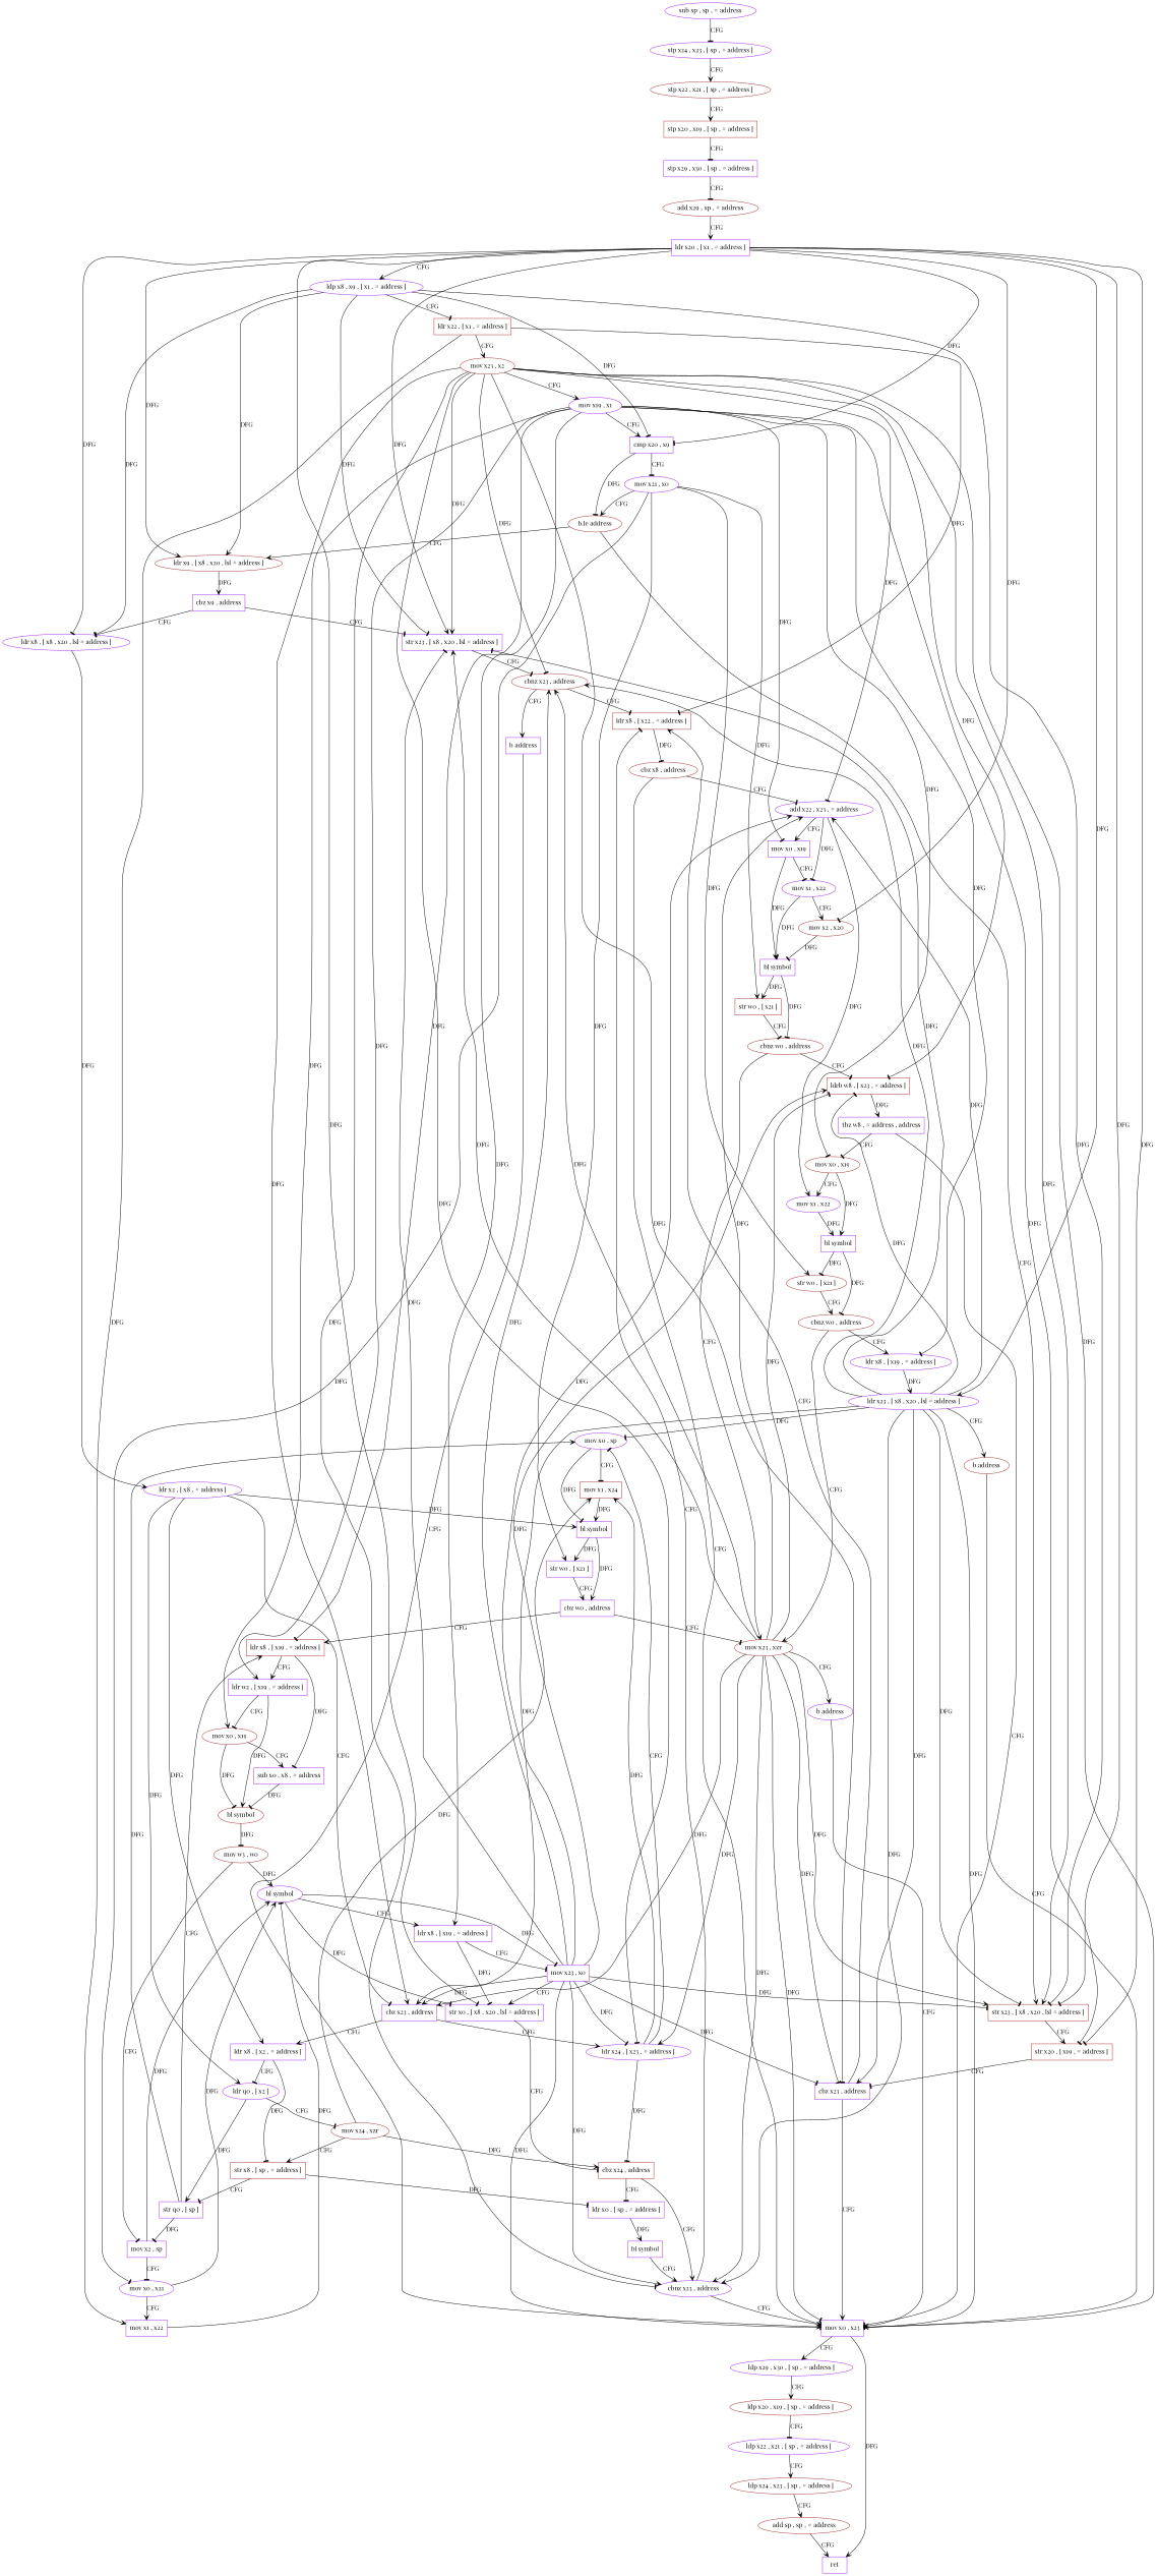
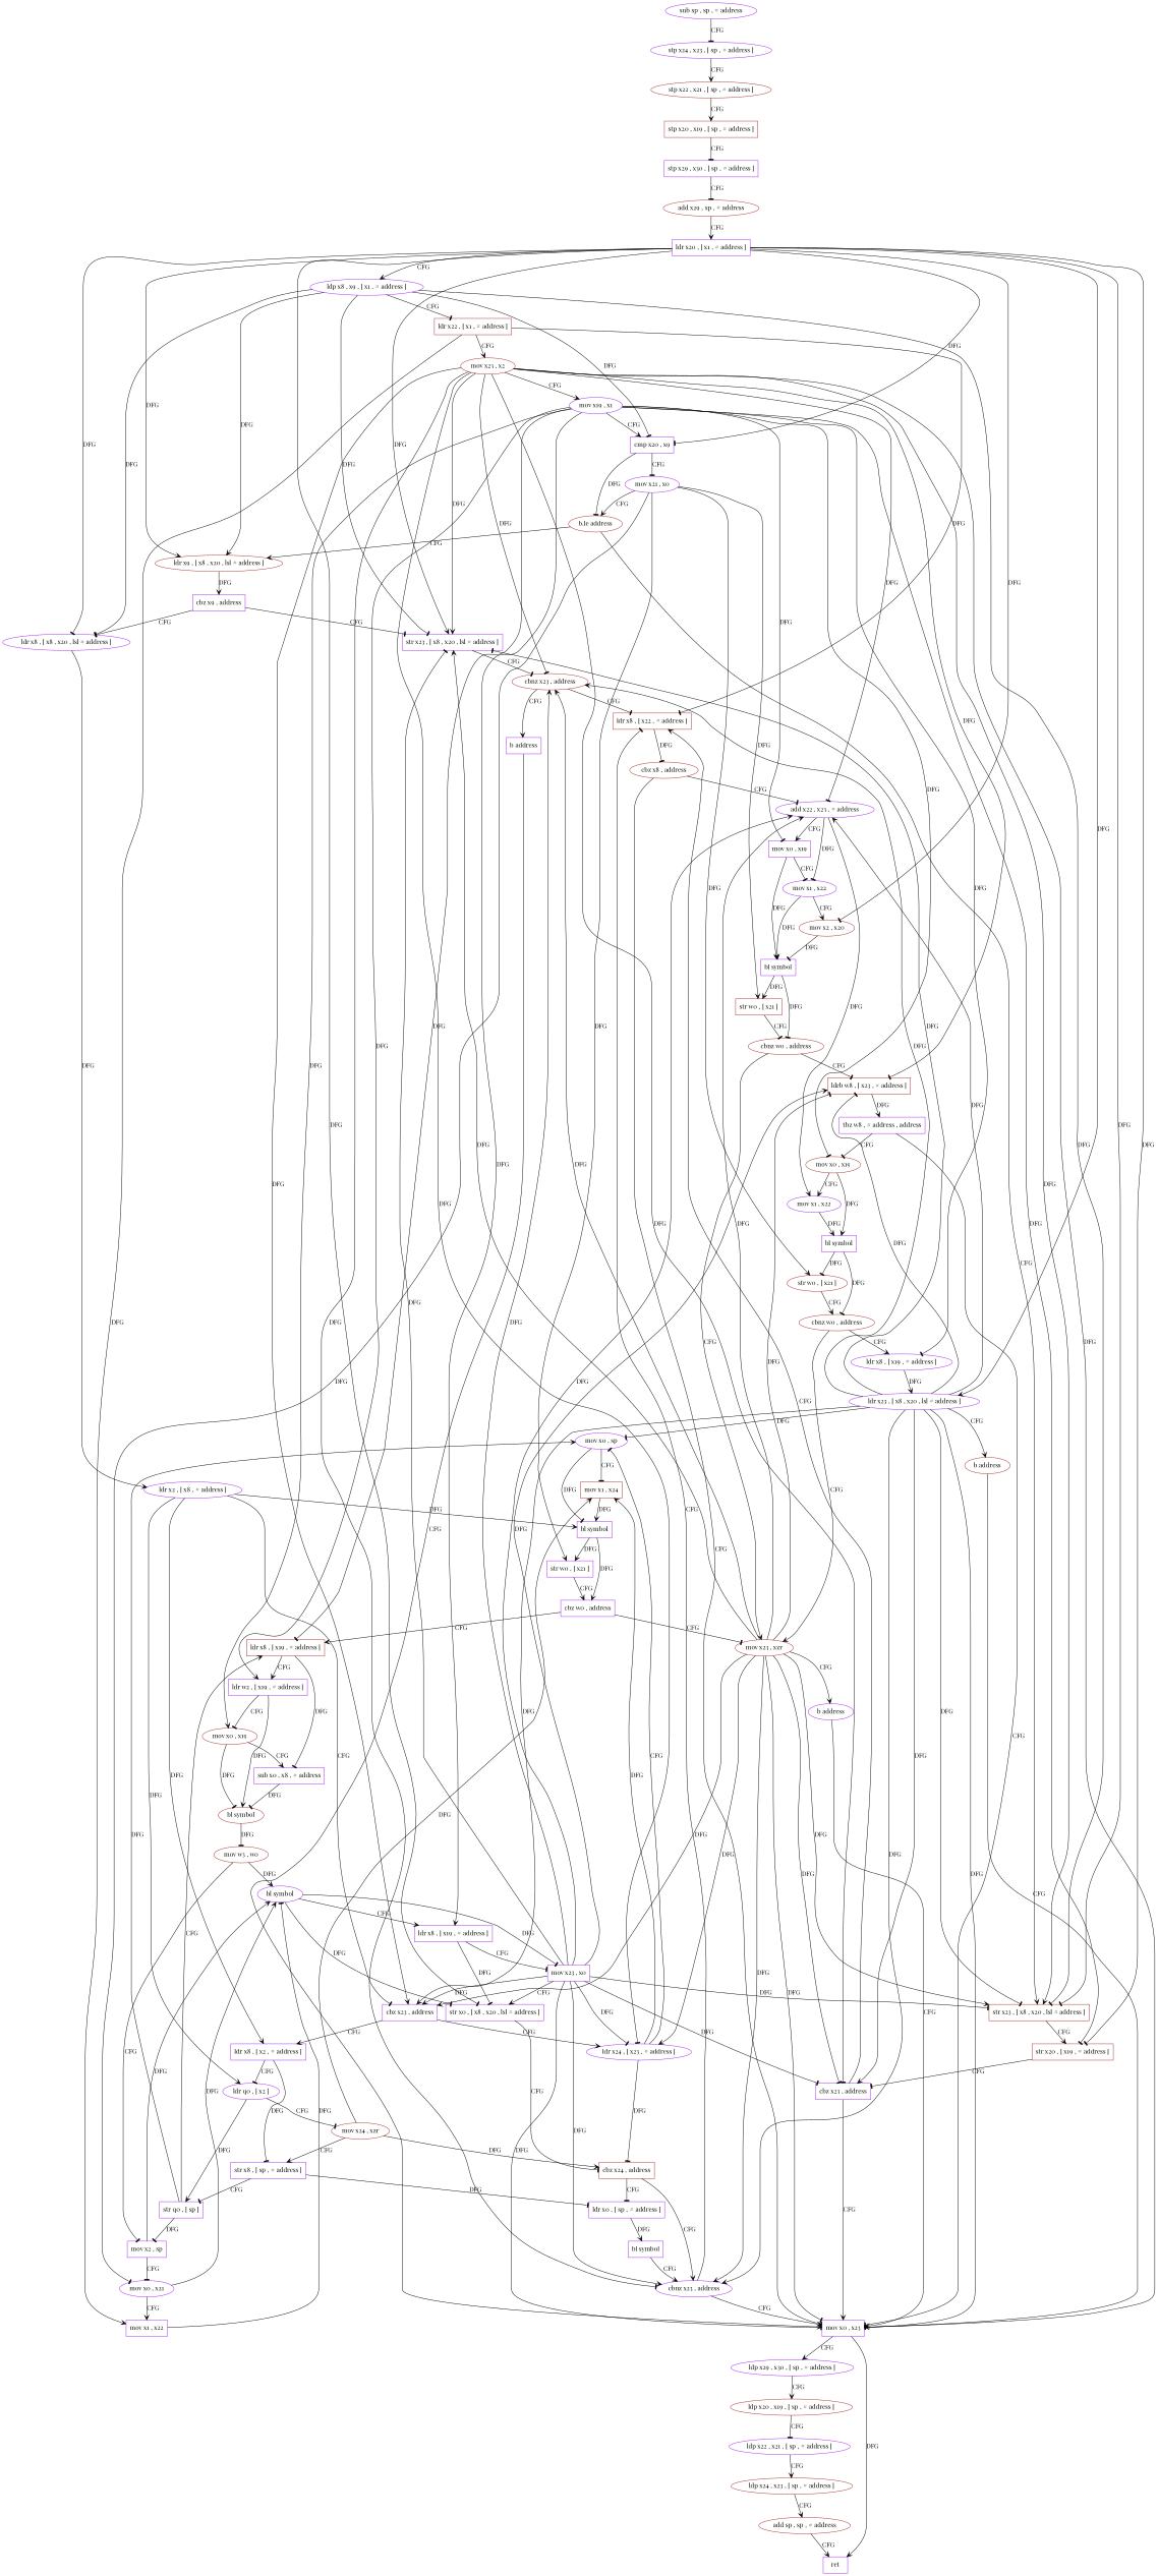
  digraph {
    fontname="Playfair Display"
    node [color=purple fontname="Playfair Display" shape=ellipse]
    edge [arrowhead=vee fontname="Playfair Display"]
    n1 [label="sub sp , sp , # address"]
    n2 [label="stp x24 , x23 , [ sp , # address ]"]
    n3 [color=brown label="stp x22 , x21 , [ sp , # address ]"]
    n4 [color=brown label="stp x20 , x19 , [ sp , # address ]" shape=box]
    n5 [label="stp x29 , x30 , [ sp , # address ]" shape=box]
    n6 [color=brown label="add x29 , sp , # address"]
    n7 [label="ldr x20 , [ x1 , # address ]" shape=box]
    n8 [label="ldp x8 , x9 , [ x1 , # address ]"]
    n9 [label="cmp x20 , x9" shape=box]
    n10 [color=brown label="ldr x9 , [ x8 , x20 , lsl # address ]"]
    n11 [color=brown label="str x23 , [ x8 , x20 , lsl # address ]" shape=box]
    n12 [label="str x23 , [ x8 , x20 , lsl # address ]" shape=box]
    n13 [label="ldr x8 , [ x8 , x20 , lsl # address ]"]
    n14 [color=brown label="str x20 , [ x19 , # address ]" shape=box]
    n15 [color=brown label="mov x2 , x20"]
    n16 [label="str x0 , [ x8 , x20 , lsl # address ]" shape=box]
    n17 [label="ldr x23 , [ x8 , x20 , lsl # address ]"]
    n18 [color=brown label="ldr x22 , [ x1 , # address ]" shape=box]
    n19 [label="mov x21 , x0"]
    n20 [color=brown label="b.le address"]
    n21 [label="cbz x9 , address" shape=box]
    n22 [color=brown label="cbnz x23 , address"]
    n23 [label="ldr x2 , [ x8 , # address ]"]
    n24 [label="cbz x23 , address" shape=box]
    n25 [label="bl symbol" shape=box]
    n26 [color=brown label="cbz x24 , address" shape=box]
    n27 [label="mov x0 , x23" shape=box]
    n28 [label="cbz x23 , address" shape=box]
    n29 [label="add x22 , x23 , # address"]
    n30 [color=brown label="ldrb w8 , [ x23 , # address ]" shape=box]
    n31 [label="cbnz x23 , address"]
    n32 [label="mov x0 , sp"]
    n33 [color=brown label="b address"]
    n34 [color=brown label="mov x23 , x2"]
    n35 [color=brown label="ldr x8 , [ x22 , # address ]" shape=box]
    n36 [label="mov x1 , x22" shape=box]
    n37 [label="mov x19 , x1"]
    n38 [label="ldr x24 , [ x23 , # address ]"]
    n39 [color=brown label="cbz x8 , address"]
    n40 [label="bl symbol"]
    n41 [color=brown label="ldr x8 , [ x19 , # address ]" shape=box]
    n42 [label="mov x0 , x19" shape=box]
    n43 [label="ldr w2 , [ x19 , # address ]" shape=box]
    n44 [color=brown label="mov x0 , x19"]
    n45 [label="ldr x8 , [ x19 , # address ]" shape=box]
    n46 [color=brown label="mov x0 , x19"]
    n47 [label="ldr x8 , [ x19 , # address ]"]
    n48 [label="ldp x29 , x30 , [ sp , # address ]"]
    n49 [label=ret shape=box]
    n50 [label="b address" shape=box]
    n51 [label="ldr x8 , [ x2 , # address ]" shape=box]
    n52 [color=brown label="mov x1 , x24" shape=box]
    n53 [label="mov x1 , x22"]
    n54 [label="mov x1 , x22"]
    n55 [label="tbz w8 , # address , address" shape=box]
    n56 [label="sub x0 , x8 , # address" shape=box]
    n57 [color=brown label="bl symbol"]
    n58 [label="mov x23 , x0" shape=box]
    n59 [label="bl symbol" shape=box]
    n60 [label="str w0 , [ x21 ]" shape=box]
    n61 [color=brown label="str w0 , [ x21 ]" shape=box]
    n62 [label="mov x0 , x21"]
    n63 [color=brown label="str w0 , [ x21 ]"]
    n64 [label="cbz w0 , address" shape=box]
    n65 [color=brown label="cbnz w0 , address"]
    n66 [color=brown label="cbnz w0 , address"]
    n67 [label="ldr q0 , [ x2 ]"]
    n68 [label="bl symbol" shape=box]
    n69 [color=brown label="ldp x20 , x19 , [ sp , # address ]"]
-   n70 [color=brown label="str x8 , [ sp , # address ]" shape=box]
+   n70 [label="str x8 , [ sp , # address ]" shape=box]
    n71 [color=brown label="mov x24 , xzr"]
    n72 [label="str q0 , [ sp ]" shape=box]
    n73 [label="ldr x0 , [ sp , # address ]" shape=box]
    n74 [label="ldp x22 , x21 , [ sp , # address ]"]
    n75 [color=brown label="ldp x24 , x23 , [ sp , # address ]"]
    n76 [color=brown label="add sp , sp , # address"]
    n77 [label="mov x2 , sp" shape=box]
    n78 [label="bl symbol" shape=box]
    n79 [color=brown label="mov x23 , xzr"]
    n80 [label="b address"]
    n81 [color=brown label="mov w3 , w0"]
    n1 -> n2 [arrowhead=tee label=CFG]
    n2 -> n3 [label=CFG]
    n3 -> n4 [label=CFG]
    n4 -> n5 [arrowhead=tee label=CFG]
    n5 -> n6 [arrowhead=tee label=CFG]
    n6 -> n7 [label=CFG]
    n7 -> n8 [label=CFG]
    n7 -> n9 [arrowhead=tee label=DFG]
    n7 -> n10 [label=DFG]
    n7 -> n11 [arrowhead=tee label=DFG]
    n7 -> n12 [label=DFG]
    n7 -> n13 [arrowhead=tee label=DFG]
    n7 -> n14 [arrowhead=tee label=DFG]
    n7 -> n15 [arrowhead=tee label=DFG]
    n7 -> n16 [arrowhead=tee label=DFG]
    n7 -> n17 [label=DFG]
    n8 -> n9 [arrowhead=tee label=DFG]
    n8 -> n10 [label=DFG]
    n8 -> n11 [arrowhead=tee label=DFG]
    n8 -> n12 [arrowhead=tee label=DFG]
    n8 -> n13 [arrowhead=tee label=DFG]
    n8 -> n18 [arrowhead=tee label=CFG]
    n9 -> n19 [arrowhead=tee label=CFG]
    n9 -> n20 [arrowhead=tee label=DFG]
    n10 -> n21 [label=DFG]
    n11 -> n14 [label=CFG]
    n12 -> n22 [arrowhead=tee label=CFG]
    n13 -> n23 [label=DFG]
    n14 -> n24 [arrowhead=tee label=CFG]
    n15 -> n25 [arrowhead=tee label=DFG]
    n16 -> n26 [arrowhead=tee label=CFG]
    n17 -> n11 [arrowhead=tee label=DFG]
    n17 -> n12 [arrowhead=tee label=DFG]
    n17 -> n22 [label=DFG]
    n17 -> n24 [label=DFG]
    n17 -> n27 [label=DFG]
    n17 -> n28 [label=DFG]
    n17 -> n29 [label=DFG]
    n17 -> n30 [arrowhead=tee label=DFG]
    n17 -> n31 [label=DFG]
    n17 -> n32 [arrowhead=tee label=DFG]
    n17 -> n33 [label=CFG]
    n18 -> n34 [label=CFG]
    n18 -> n35 [arrowhead=tee label=DFG]
    n18 -> n36 [label=DFG]
    n19 -> n20 [label=CFG]
    n19 -> n60 [label=DFG]
    n19 -> n61 [label=DFG]
    n19 -> n62 [arrowhead=tee label=DFG]
    n19 -> n63 [label=DFG]
    n20 -> n10 [label=CFG]
    n20 -> n11 [label=CFG]
    n21 -> n12 [arrowhead=tee label=CFG]
    n21 -> n13 [arrowhead=tee label=CFG]
    n22 -> n35 [arrowhead=tee label=CFG]
    n22 -> n50 [label=CFG]
    n23 -> n28 [arrowhead=tee label=CFG]
    n23 -> n51 [label=DFG]
    n23 -> n67 [label=DFG]
    n23 -> n68 [label=DFG]
    n24 -> n27 [label=CFG]
    n24 -> n35 [label=CFG]
    n25 -> n61 [label=DFG]
    n25 -> n65 [arrowhead=tee label=DFG]
    n26 -> n31 [label=CFG]
    n26 -> n73 [arrowhead=tee label=CFG]
    n27 -> n48 [label=CFG]
    n27 -> n49 [label=DFG]
    n28 -> n38 [label=CFG]
    n28 -> n51 [label=CFG]
    n29 -> n42 [label=CFG]
    n29 -> n53 [arrowhead=tee label=DFG]
    n29 -> n54 [label=DFG]
    n30 -> n55 [label=DFG]
    n31 -> n27 [label=CFG]
    n31 -> n35 [arrowhead=tee label=CFG]
    n32 -> n52 [arrowhead=tee label=CFG]
    n32 -> n68 [arrowhead=tee label=DFG]
    n33 -> n27 [arrowhead=tee label=CFG]
    n34 -> n11 [label=DFG]
    n34 -> n12 [label=DFG]
    n34 -> n22 [arrowhead=tee label=DFG]
    n34 -> n24 [arrowhead=tee label=DFG]
    n34 -> n27 [arrowhead=tee label=DFG]
    n34 -> n28 [label=DFG]
    n34 -> n29 [arrowhead=tee label=DFG]
    n34 -> n30 [arrowhead=tee label=DFG]
    n34 -> n31 [arrowhead=tee label=DFG]
    n34 -> n37 [label=CFG]
    n34 -> n38 [arrowhead=tee label=DFG]
    n35 -> n39 [arrowhead=tee label=DFG]
    n36 -> n40 [arrowhead=tee label=DFG]
    n37 -> n9 [label=CFG]
    n37 -> n14 [arrowhead=tee label=DFG]
    n37 -> n41 [arrowhead=tee label=DFG]
    n37 -> n42 [arrowhead=tee label=DFG]
    n37 -> n43 [label=DFG]
    n37 -> n44 [label=DFG]
    n37 -> n45 [label=DFG]
    n37 -> n46 [arrowhead=tee label=DFG]
    n37 -> n47 [arrowhead=tee label=DFG]
    n38 -> n26 [arrowhead=tee label=DFG]
    n38 -> n32 [arrowhead=tee label=CFG]
    n38 -> n52 [label=DFG]
    n39 -> n27 [arrowhead=tee label=CFG]
    n39 -> n29 [arrowhead=tee label=CFG]
    n40 -> n16 [arrowhead=tee label=DFG]
    n40 -> n45 [label=CFG]
    n40 -> n58 [arrowhead=tee label=DFG]
    n41 -> n43 [label=CFG]
    n41 -> n56 [arrowhead=tee label=DFG]
    n42 -> n25 [label=DFG]
    n42 -> n53 [arrowhead=tee label=CFG]
    n43 -> n44 [arrowhead=tee label=CFG]
    n43 -> n57 [label=DFG]
    n44 -> n56 [label=CFG]
    n44 -> n57 [arrowhead=tee label=DFG]
    n45 -> n16 [arrowhead=tee label=DFG]
    n45 -> n58 [arrowhead=tee label=CFG]
    n46 -> n54 [label=CFG]
    n46 -> n59 [label=DFG]
    n47 -> n17 [label=DFG]
    n48 -> n69 [label=CFG]
    n50 -> n27 [label=CFG]
    n51 -> n67 [arrowhead=tee label=CFG]
    n51 -> n70 [arrowhead=tee label=DFG]
    n52 -> n68 [label=DFG]
    n53 -> n15 [label=CFG]
    n53 -> n25 [label=DFG]
    n54 -> n59 [label=DFG]
    n55 -> n27 [arrowhead=tee label=CFG]
    n55 -> n46 [arrowhead=tee label=CFG]
    n56 -> n57 [arrowhead=tee label=DFG]
    n57 -> n81 [arrowhead=tee label=DFG]
    n58 -> n11 [arrowhead=tee label=DFG]
    n58 -> n12 [arrowhead=tee label=DFG]
    n58 -> n16 [label=CFG]
    n58 -> n22 [label=DFG]
    n58 -> n24 [arrowhead=tee label=DFG]
    n58 -> n27 [arrowhead=tee label=DFG]
    n58 -> n28 [label=DFG]
    n58 -> n29 [label=DFG]
    n58 -> n30 [label=DFG]
    n58 -> n31 [label=DFG]
    n58 -> n38 [arrowhead=tee label=DFG]
    n59 -> n63 [arrowhead=tee label=DFG]
    n59 -> n66 [arrowhead=tee label=DFG]
    n60 -> n64 [label=CFG]
    n61 -> n65 [arrowhead=tee label=CFG]
    n62 -> n36 [label=CFG]
    n62 -> n40 [label=DFG]
    n63 -> n66 [label=CFG]
    n64 -> n41 [label=CFG]
    n64 -> n79 [arrowhead=tee label=CFG]
    n65 -> n30 [arrowhead=tee label=CFG]
    n65 -> n79 [label=CFG]
    n66 -> n47 [label=CFG]
    n66 -> n79 [label=CFG]
    n67 -> n71 [arrowhead=tee label=CFG]
    n67 -> n72 [label=DFG]
    n68 -> n60 [label=DFG]
    n68 -> n64 [label=DFG]
    n69 -> n74 [arrowhead=tee label=CFG]
    n70 -> n72 [arrowhead=tee label=CFG]
    n70 -> n73 [arrowhead=tee label=DFG]
    n71 -> n26 [label=DFG]
    n71 -> n52 [label=DFG]
    n71 -> n70 [label=CFG]
    n72 -> n32 [label=DFG]
    n72 -> n41 [label=CFG]
    n72 -> n77 [arrowhead=tee label=DFG]
    n73 -> n78 [label=DFG]
    n74 -> n75 [label=CFG]
    n75 -> n76 [label=CFG]
    n76 -> n49 [label=CFG]
    n77 -> n40 [label=DFG]
    n77 -> n62 [arrowhead=tee label=CFG]
    n78 -> n31 [label=CFG]
    n79 -> n11 [label=DFG]
    n79 -> n12 [label=DFG]
    n79 -> n22 [label=DFG]
    n79 -> n24 [arrowhead=tee label=DFG]
    n79 -> n27 [arrowhead=tee label=DFG]
    n79 -> n28 [label=DFG]
    n79 -> n29 [label=DFG]
    n79 -> n30 [arrowhead=tee label=DFG]
    n79 -> n31 [label=DFG]
    n79 -> n38 [label=DFG]
    n79 -> n80 [label=CFG]
    n80 -> n27 [label=CFG]
    n81 -> n40 [label=DFG]
    n81 -> n77 [arrowhead=tee label=CFG]
  }
